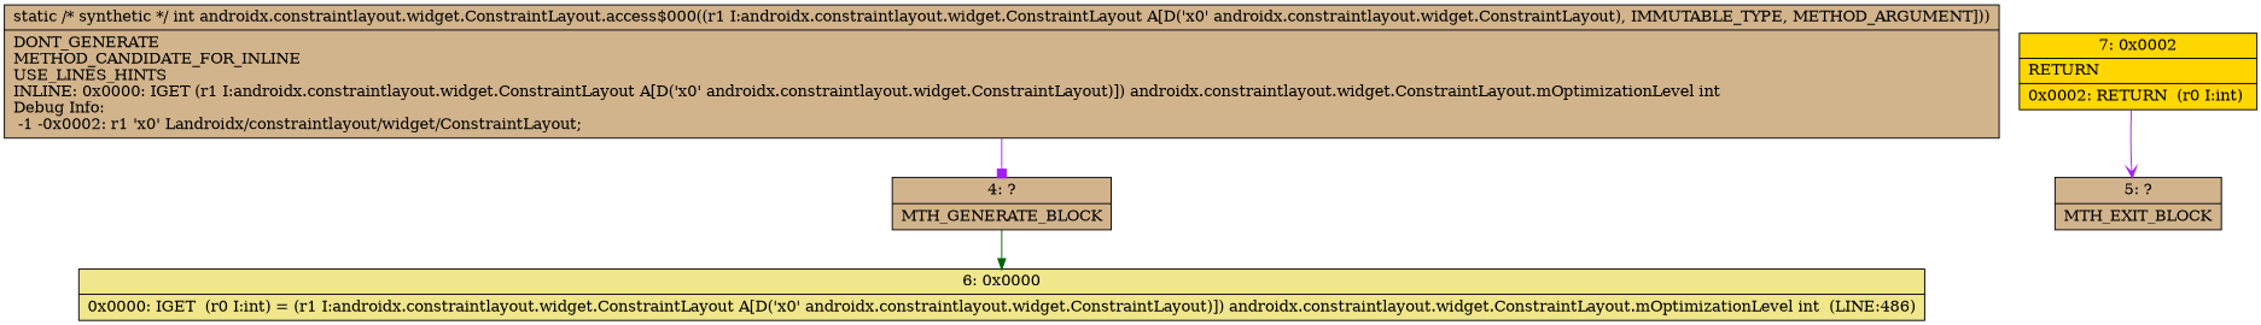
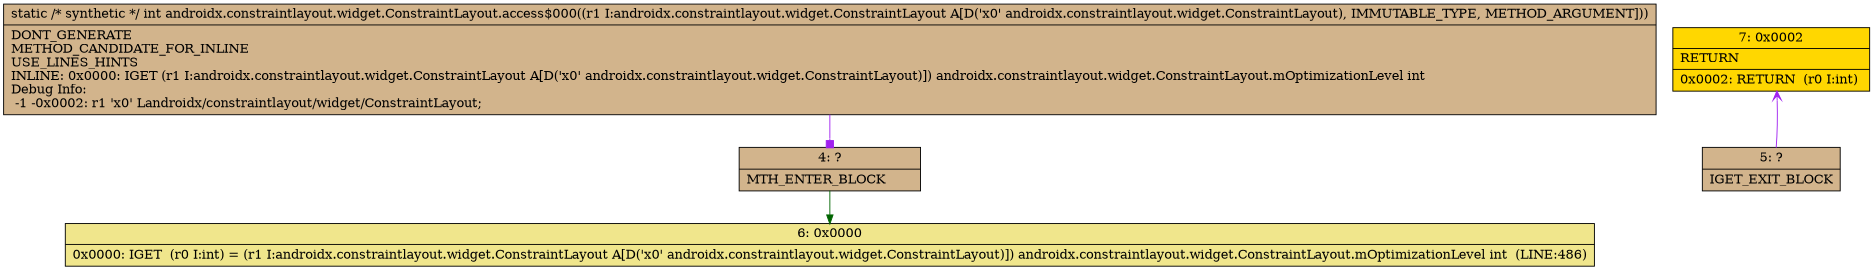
  digraph {
    node [fillcolor=tan shape=record style=filled]
    edge [color=purple]
-   n1 [label="{4\:\ ?|MTH_GENERATE_BLOCK\l}"]
+   n1 [label="{4\:\ ?|MTH_ENTER_BLOCK\l}"]
    n2 [fillcolor=khaki label="{6\:\ 0x0000|0x0000: IGET  (r0 I:int) = (r1 I:androidx.constraintlayout.widget.ConstraintLayout A[D('x0' androidx.constraintlayout.widget.ConstraintLayout)]) androidx.constraintlayout.widget.ConstraintLayout.mOptimizationLevel int  (LINE:486)\l}"]
    n3 [fillcolor=gold label="{7\:\ 0x0002|RETURN\l|0x0002: RETURN  (r0 I:int) \l}"]
-   n4 [label="{5\:\ ?|MTH_EXIT_BLOCK\l}"]
+   n4 [label="{5\:\ ?|IGET_EXIT_BLOCK\l}"]
    n5 [label="{static \/* synthetic *\/ int androidx.constraintlayout.widget.ConstraintLayout.access$000((r1 I:androidx.constraintlayout.widget.ConstraintLayout A[D('x0' androidx.constraintlayout.widget.ConstraintLayout), IMMUTABLE_TYPE, METHOD_ARGUMENT]))  | DONT_GENERATE\lMETHOD_CANDIDATE_FOR_INLINE\lUSE_LINES_HINTS\lINLINE: 0x0000: IGET  (r1 I:androidx.constraintlayout.widget.ConstraintLayout A[D('x0' androidx.constraintlayout.widget.ConstraintLayout)]) androidx.constraintlayout.widget.ConstraintLayout.mOptimizationLevel int\lDebug Info:\l  \-1 \-0x0002: r1 'x0' Landroidx\/constraintlayout\/widget\/ConstraintLayout;\l}"]
    n1 -> n2 [arrowhead=normal color=darkgreen]
-   n3 -> n4 [arrowhead=vee]
+   n4 -> n3 [arrowhead=vee]
    n5 -> n1 [arrowhead=box]
  }
